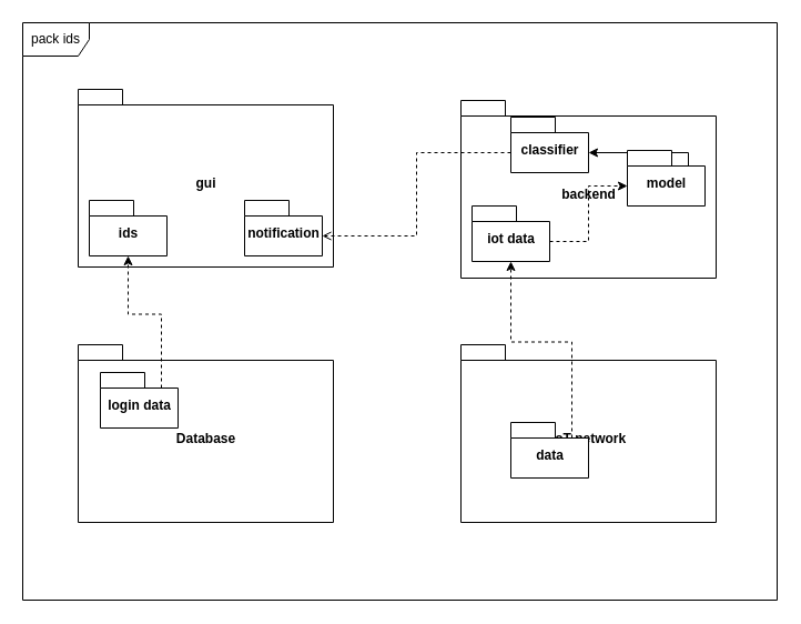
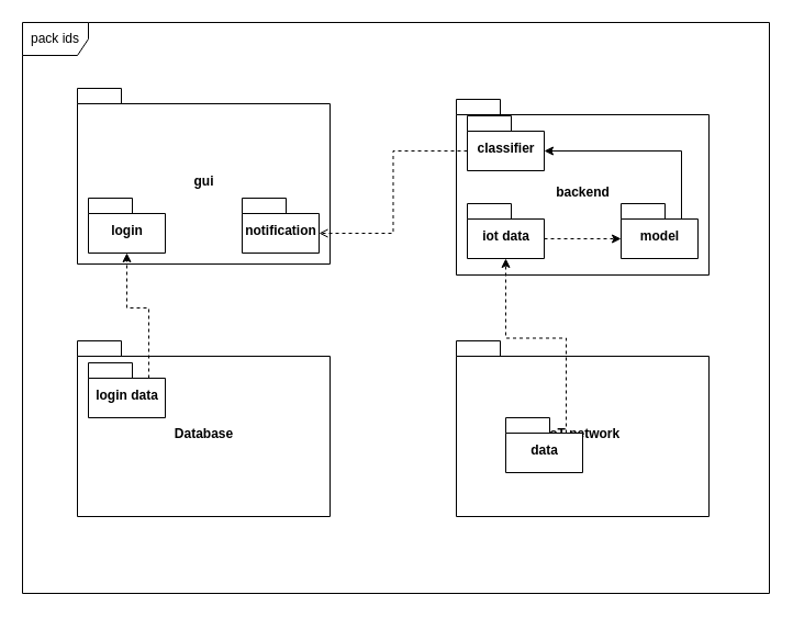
  <mxCell id="0" />
  <mxCell id="1" parent="0" />
  <mxCell id="2" value="pack ids" parent="1" style="shape=umlFrame;whiteSpace=wrap;html=1;" vertex="1"><mxGeometry as="geometry" y="20" x="20" height="520" width="680" /></mxCell>
  <mxCell id="3" value="gui" parent="1" style="shape=folder;fontStyle=1;spacingTop=10;tabWidth=40;tabHeight=14;tabPosition=left;html=1;" vertex="1"><mxGeometry as="geometry" y="80" x="70" height="160" width="230" /></mxCell>
  <mxCell id="4" value="backend" parent="1" style="shape=folder;fontStyle=1;spacingTop=10;tabWidth=40;tabHeight=14;tabPosition=left;html=1;" vertex="1"><mxGeometry as="geometry" y="90" x="415" height="160" width="230" /></mxCell>
- <mxCell id="5" value="ids" parent="1" style="shape=folder;fontStyle=1;spacingTop=10;tabWidth=40;tabHeight=14;tabPosition=left;html=1;" vertex="1"><mxGeometry as="geometry" y="180" x="80" height="50" width="70" /></mxCell>
+ <mxCell id="5" value="login" parent="1" style="shape=folder;fontStyle=1;spacingTop=10;tabWidth=40;tabHeight=14;tabPosition=left;html=1;" vertex="1"><mxGeometry as="geometry" y="180" x="80" height="50" width="70" /></mxCell>
  <mxCell id="6" value="notification" parent="1" style="shape=folder;fontStyle=1;spacingTop=10;tabWidth=40;tabHeight=14;tabPosition=left;html=1;" vertex="1"><mxGeometry as="geometry" y="180" x="220" height="50" width="70" /></mxCell>
  <mxCell id="7" parent="1" target="10" edge="1" style="edgeStyle=orthogonalEdgeStyle;rounded=0;orthogonalLoop=1;jettySize=auto;html=1;exitX=0;exitY=0;exitDx=70;exitDy=32;exitPerimeter=0;entryX=0;entryY=0;entryDx=0;entryDy=32;entryPerimeter=0;dashed=1;" source="8"><mxGeometry as="geometry" relative="1" /></mxCell>
  <mxCell id="8" value="iot data" parent="1" style="shape=folder;fontStyle=1;spacingTop=10;tabWidth=40;tabHeight=14;tabPosition=left;html=1;" vertex="1"><mxGeometry as="geometry" y="185" x="425" height="50" width="70" /></mxCell>
  <mxCell id="9" parent="1" target="12" edge="1" style="edgeStyle=orthogonalEdgeStyle;rounded=0;orthogonalLoop=1;jettySize=auto;html=1;exitX=0;exitY=0;exitDx=55;exitDy=14;exitPerimeter=0;entryX=0;entryY=0;entryDx=70;entryDy=32;entryPerimeter=0;dashed=0;" source="10"><mxGeometry as="geometry" relative="1"><Array as="points"><mxPoint y="137" x="620" /></Array></mxGeometry></mxCell>
- <mxCell id="10" value="model" parent="1" style="shape=folder;fontStyle=1;spacingTop=10;tabWidth=40;tabHeight=14;tabPosition=left;html=1;" vertex="1"><mxGeometry x="565" y="135" as="geometry" height="50" width="70" /></mxCell>
+ <mxCell id="10" value="model" parent="1" style="shape=folder;fontStyle=1;spacingTop=10;tabWidth=40;tabHeight=14;tabPosition=left;html=1;" vertex="1"><mxGeometry as="geometry" y="185" x="565" height="50" width="70" /></mxCell>
  <mxCell id="11" parent="1" target="6" edge="1" style="edgeStyle=orthogonalEdgeStyle;rounded=0;orthogonalLoop=1;jettySize=auto;html=1;exitX=0;exitY=0;exitDx=0;exitDy=32;exitPerimeter=0;entryX=0;entryY=0;entryDx=70;entryDy=32;entryPerimeter=0;dashed=1;endArrow=open;" source="12"><mxGeometry as="geometry" relative="1" /></mxCell>
- <mxCell id="12" value="classifier" parent="1" style="shape=folder;fontStyle=1;spacingTop=10;tabWidth=40;tabHeight=14;tabPosition=left;html=1;" vertex="1"><mxGeometry x="460" y="105" as="geometry" height="50" width="70" /></mxCell>
+ <mxCell id="12" value="classifier" parent="1" style="shape=folder;fontStyle=1;spacingTop=10;tabWidth=40;tabHeight=14;tabPosition=left;html=1;" vertex="1"><mxGeometry as="geometry" y="105" x="425" height="50" width="70" /></mxCell>
  <mxCell id="13" value="IoT network" parent="1" style="shape=folder;fontStyle=1;spacingTop=10;tabWidth=40;tabHeight=14;tabPosition=left;html=1;" vertex="1"><mxGeometry as="geometry" y="310" x="415" height="160" width="230" /></mxCell>
  <mxCell id="14" parent="1" target="8" edge="1" style="edgeStyle=orthogonalEdgeStyle;rounded=0;orthogonalLoop=1;jettySize=auto;html=1;exitX=0;exitY=0;exitDx=55;exitDy=14;exitPerimeter=0;entryX=0.5;entryY=1;entryDx=0;entryDy=0;entryPerimeter=0;dashed=1;" source="15"><mxGeometry as="geometry" relative="1" /></mxCell>
  <mxCell id="15" value="data" parent="1" style="shape=folder;fontStyle=1;spacingTop=10;tabWidth=40;tabHeight=14;tabPosition=left;html=1;" vertex="1"><mxGeometry x="460" y="380" as="geometry" height="50" width="70" /></mxCell>
  <mxCell id="16" value="Database" parent="1" style="shape=folder;fontStyle=1;spacingTop=10;tabWidth=40;tabHeight=14;tabPosition=left;html=1;" vertex="1"><mxGeometry as="geometry" y="310" x="70" height="160" width="230" /></mxCell>
  <mxCell id="17" parent="1" target="5" edge="1" style="edgeStyle=orthogonalEdgeStyle;rounded=0;orthogonalLoop=1;jettySize=auto;html=1;exitX=0;exitY=0;exitDx=55;exitDy=14;exitPerimeter=0;entryX=0.5;entryY=1;entryDx=0;entryDy=0;entryPerimeter=0;dashed=1;" source="18"><mxGeometry as="geometry" relative="1" /></mxCell>
- <mxCell id="18" value="login data" parent="1" style="shape=folder;fontStyle=1;spacingTop=10;tabWidth=40;tabHeight=14;tabPosition=left;html=1;" vertex="1"><mxGeometry x="90" y="335" as="geometry" height="50" width="70" /></mxCell>
+ <mxCell id="18" value="login data" parent="1" style="shape=folder;fontStyle=1;spacingTop=10;tabWidth=40;tabHeight=14;tabPosition=left;html=1;" vertex="1"><mxGeometry as="geometry" y="330" x="80" height="50" width="70" /></mxCell>
